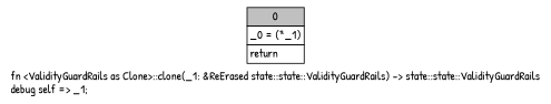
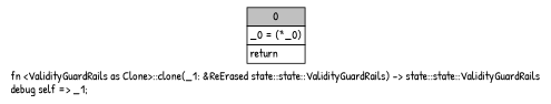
  digraph {
    fontname="Patrick Hand"
    label=<fn &lt;ValidityGuardRails as Clone&gt;::clone(_1: &amp;ReErased state::state::ValidityGuardRails) -&gt; state::state::ValidityGuardRails<br align="left"/>debug self =&gt; _1;<br align="left"/>>
-   n1 [fontname="Patrick Hand" label=<<table border="0" cellborder="1" cellspacing="0"><tr><td bgcolor="gray" align="center" colspan="1">0</td></tr><tr><td align="left" balign="left">_0 = (*_1)<br/></td></tr><tr><td align="left">return</td></tr></table>> shape=none]
+   n1 [fontname="Patrick Hand" label=<<table border="0" cellborder="1" cellspacing="0"><tr><td bgcolor="gray" align="center" colspan="1">0</td></tr><tr><td align="left" balign="left">_0 = (*_0)<br/></td></tr><tr><td align="left">return</td></tr></table>> shape=none]
  }
